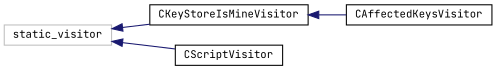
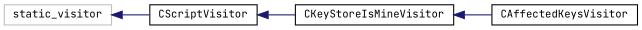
  digraph {
    fontname="JetBrains Mono"
    rankdir=LR
    node [color=black fillcolor=white fontname="JetBrains Mono" fontsize=10 shape=record style=filled]
    edge [color=midnightblue dir=back fontname="JetBrains Mono" fontsize=10 labelfontname=Helvetica labelfontsize=10 style=solid]
    n1 [color=grey75 height=0.2 label=static_visitor width=0.4]
    n2 [height=0.2 label=CKeyStoreIsMineVisitor width=0.4]
    n3 [height=0.2 label=CScriptVisitor width=0.4]
    n4 [height=0.2 label=CAffectedKeysVisitor width=0.4]
-   n1 -> n2
+   n3 -> n2
    n1 -> n3
    n2 -> n4
  }
